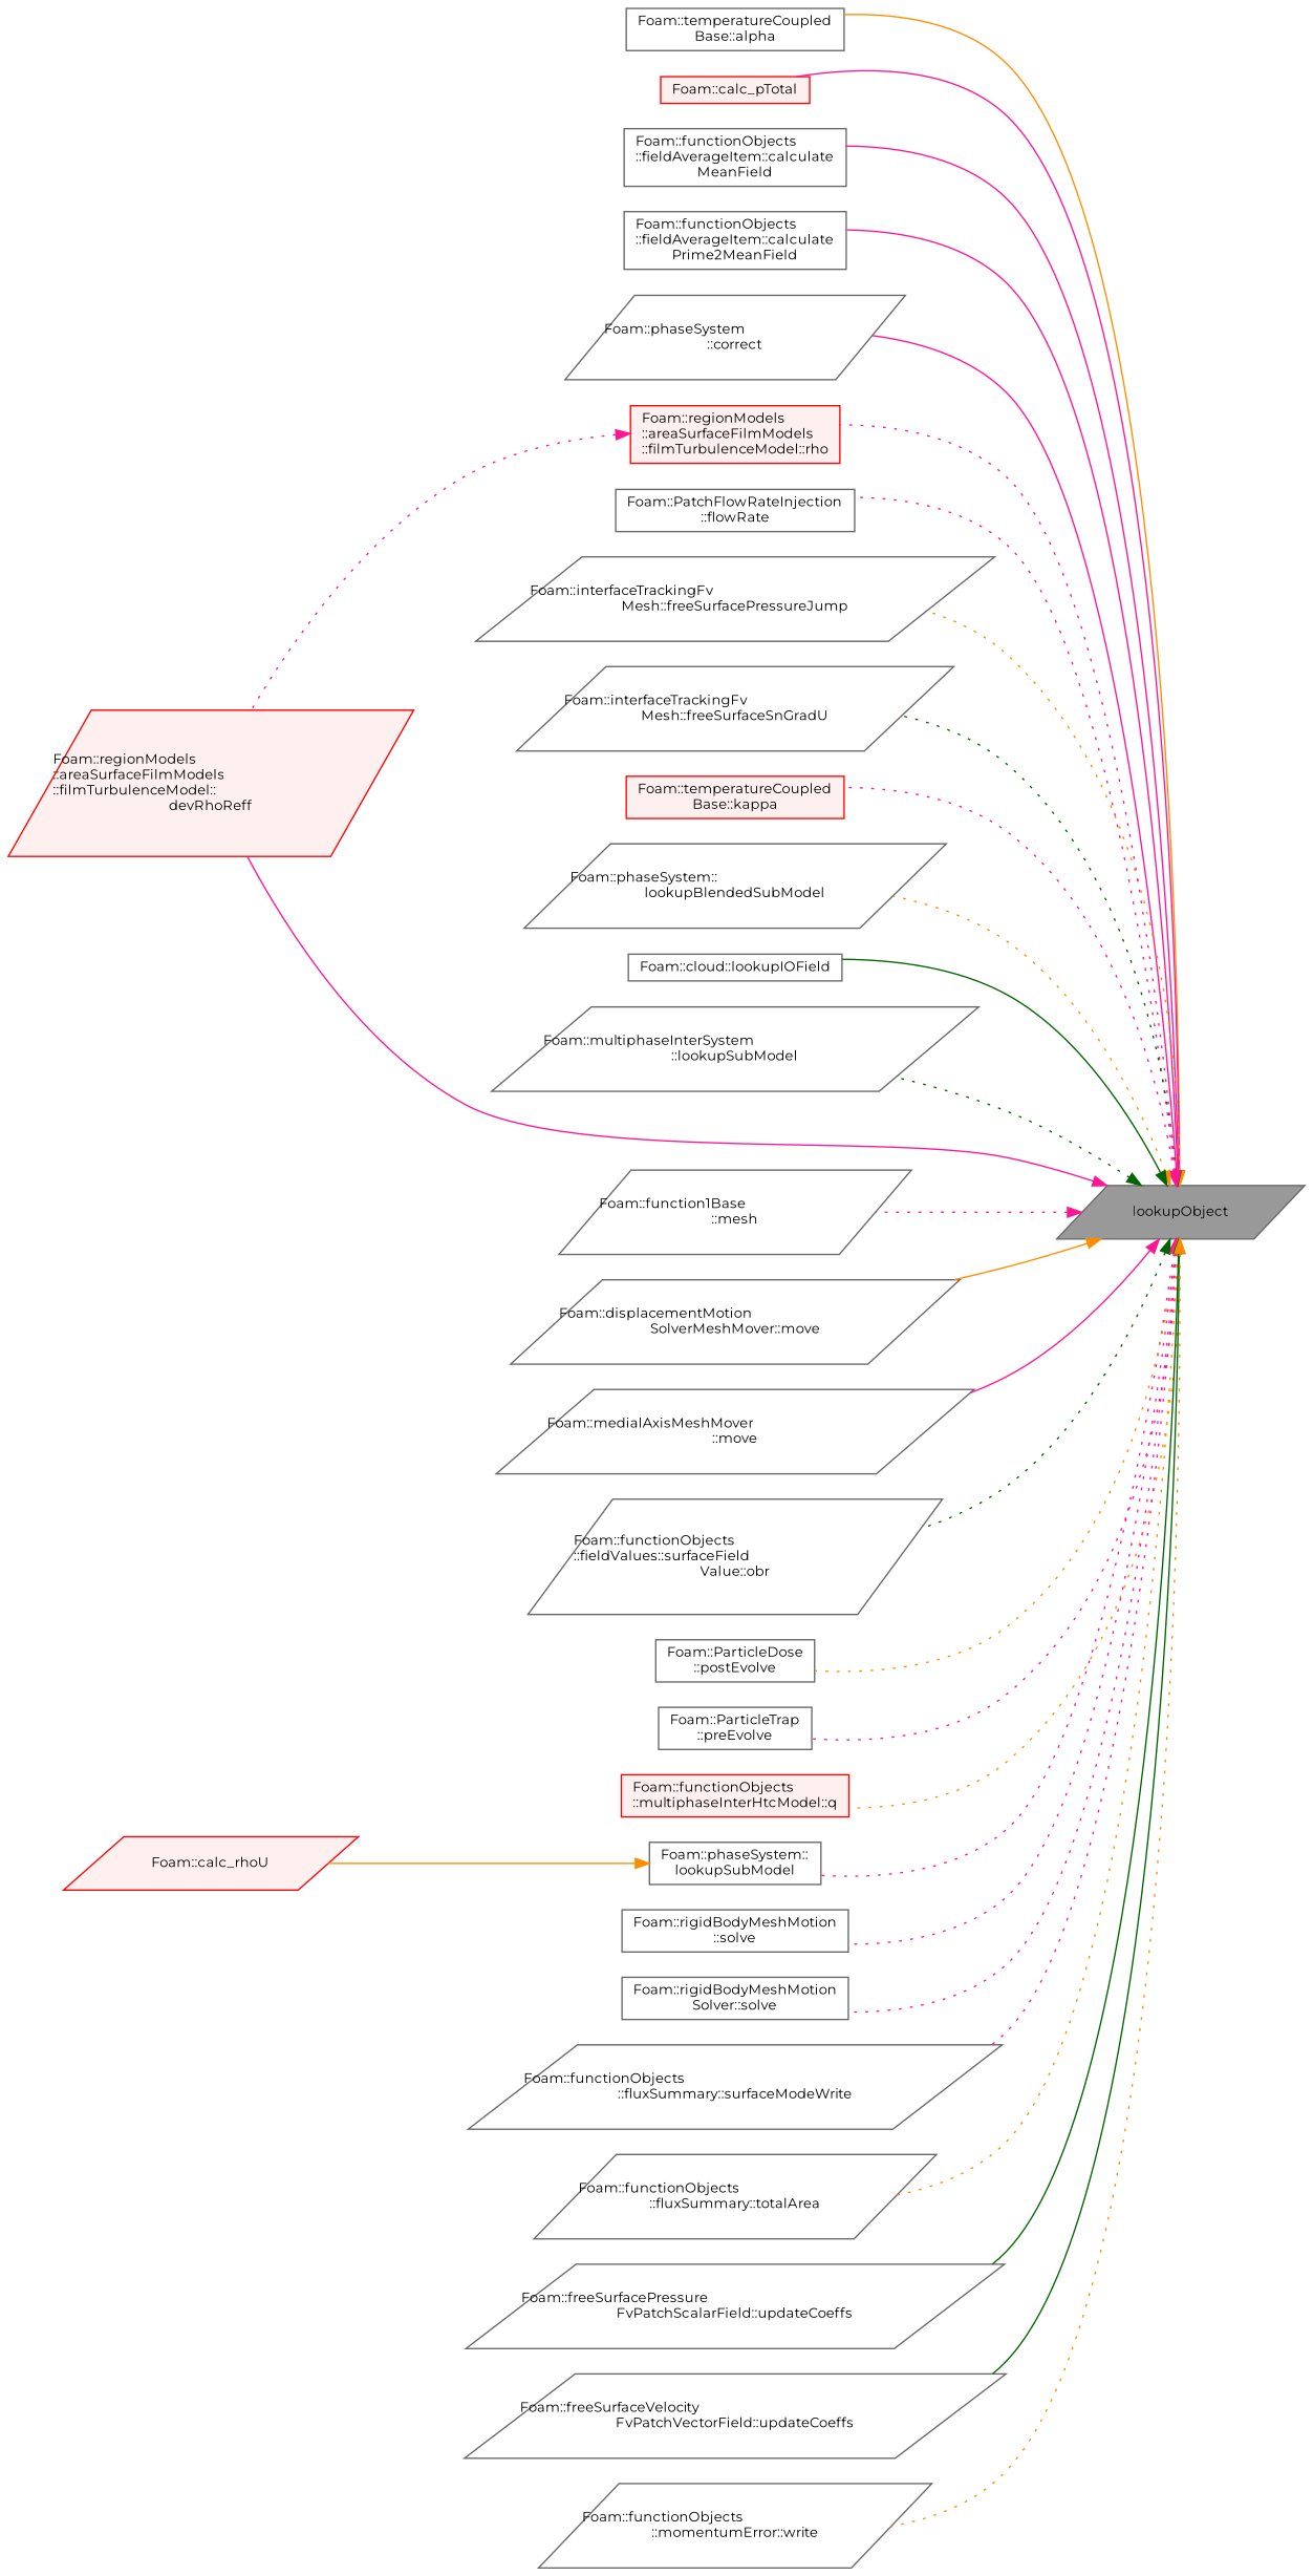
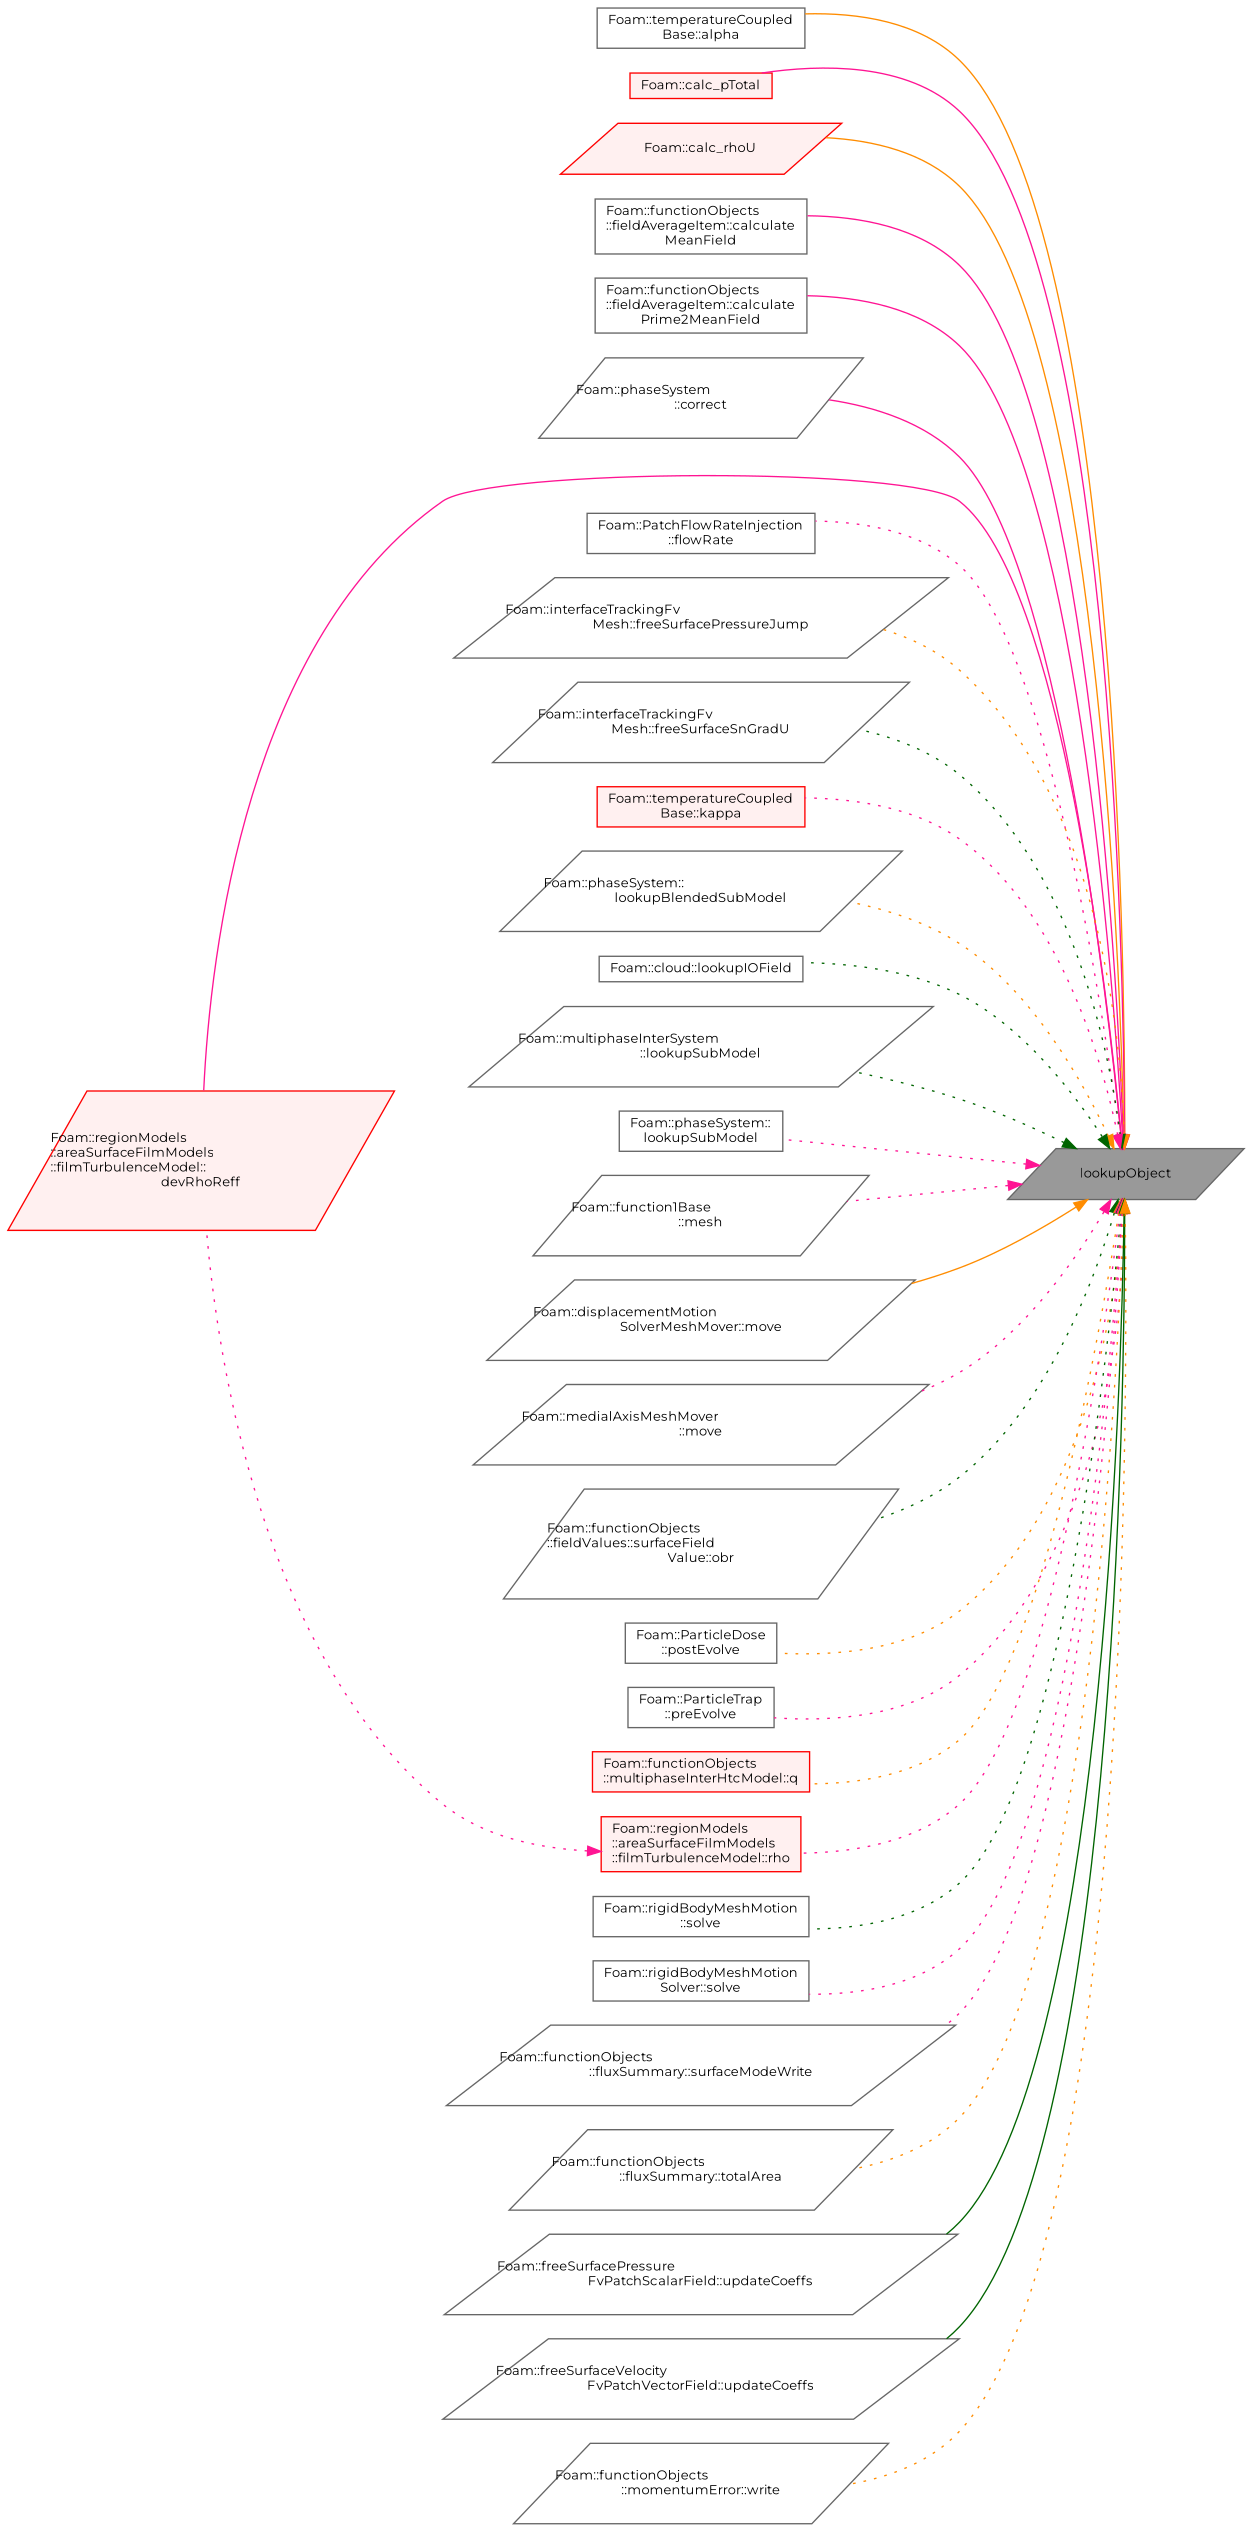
  digraph {
    fontname=Montserrat
    rankdir=RL
    node [color=grey40 fillcolor=white fontname=Montserrat fontsize=10 shape=parallelogram style=filled]
    edge [color=deeppink dir=back fontname=Montserrat fontsize=10 labelfontname=Helvetica labelfontsize=10 style=dotted]
    n1 [color=gray40 fillcolor=grey60 fontcolor=black height=0.2 label=lookupObject width=0.4]
    n2 [height=0.2 label="Foam::temperatureCoupled\lBase::alpha" shape=box width=0.4]
    n3 [color=red fillcolor="#FFF0F0" height=0.2 label="Foam::calc_pTotal" shape=box width=0.4]
    n4 [color=red fillcolor="#FFF0F0" height=0.2 label="Foam::calc_rhoU" width=0.4]
    n5 [height=0.2 label="Foam::functionObjects\l::fieldAverageItem::calculate\lMeanField" shape=box width=0.4]
    n6 [height=0.2 label="Foam::functionObjects\l::fieldAverageItem::calculate\lPrime2MeanField" shape=box width=0.4]
    n7 [height=0.2 label="Foam::phaseSystem\l::correct" width=0.4]
    n8 [color=red fillcolor="#FFF0F0" height=0.2 label="Foam::regionModels\l::areaSurfaceFilmModels\l::filmTurbulenceModel::\ldevRhoReff" width=0.4]
    n9 [height=0.2 label="Foam::PatchFlowRateInjection\l::flowRate" shape=box width=0.4]
    n10 [height=0.2 label="Foam::interfaceTrackingFv\lMesh::freeSurfacePressureJump" width=0.4]
    n11 [height=0.2 label="Foam::interfaceTrackingFv\lMesh::freeSurfaceSnGradU" width=0.4]
    n12 [color=red fillcolor="#FFF0F0" height=0.2 label="Foam::temperatureCoupled\lBase::kappa" shape=box width=0.4]
    n13 [height=0.2 label="Foam::phaseSystem::\llookupBlendedSubModel" width=0.4]
    n14 [height=0.2 label="Foam::cloud::lookupIOField" shape=box width=0.4]
    n15 [height=0.2 label="Foam::multiphaseInterSystem\l::lookupSubModel" width=0.4]
    n16 [height=0.2 label="Foam::phaseSystem::\llookupSubModel" shape=box width=0.4]
    n17 [height=0.2 label="Foam::function1Base\l::mesh" width=0.4]
    n18 [height=0.2 label="Foam::displacementMotion\lSolverMeshMover::move" width=0.4]
    n19 [height=0.2 label="Foam::medialAxisMeshMover\l::move" width=0.4]
    n20 [height=0.2 label="Foam::functionObjects\l::fieldValues::surfaceField\lValue::obr" width=0.4]
    n21 [height=0.2 label="Foam::ParticleDose\l::postEvolve" shape=box width=0.4]
    n22 [height=0.2 label="Foam::ParticleTrap\l::preEvolve" shape=box width=0.4]
    n23 [color=red fillcolor="#FFF0F0" height=0.2 label="Foam::functionObjects\l::multiphaseInterHtcModel::q" shape=box width=0.4]
    n24 [color=red fillcolor="#FFF0F0" height=0.2 label="Foam::regionModels\l::areaSurfaceFilmModels\l::filmTurbulenceModel::rho" shape=box width=0.4]
    n25 [height=0.2 label="Foam::rigidBodyMeshMotion\l::solve" shape=box width=0.4]
    n26 [height=0.2 label="Foam::rigidBodyMeshMotion\lSolver::solve" shape=box width=0.4]
    n27 [height=0.2 label="Foam::functionObjects\l::fluxSummary::surfaceModeWrite" width=0.4]
    n28 [height=0.2 label="Foam::functionObjects\l::fluxSummary::totalArea" width=0.4]
    n29 [height=0.2 label="Foam::freeSurfacePressure\lFvPatchScalarField::updateCoeffs" width=0.4]
    n30 [height=0.2 label="Foam::freeSurfaceVelocity\lFvPatchVectorField::updateCoeffs" width=0.4]
    n31 [height=0.2 label="Foam::functionObjects\l::momentumError::write" width=0.4]
    n1 -> n2 [color=darkorange style=solid]
    n1 -> n3 [style=solid]
-   n16 -> n4 [color=darkorange style=solid]
+   n1 -> n4 [color=darkorange style=solid]
    n1 -> n5 [style=solid]
    n1 -> n6 [style=solid]
    n1 -> n7 [style=solid]
    n1 -> n8 [style=solid]
    n1 -> n9
    n1 -> n10 [color=darkorange]
    n1 -> n11 [color=darkgreen]
    n1 -> n12
    n1 -> n13 [color=darkorange]
-   n1 -> n14 [color=darkgreen style=solid]
+   n1 -> n14 [color=darkgreen]
    n1 -> n15 [color=darkgreen]
    n1 -> n16
    n1 -> n17
    n1 -> n18 [color=darkorange style=solid]
-   n1 -> n19 [style=solid]
+   n1 -> n19
    n1 -> n20 [color=darkgreen]
    n1 -> n21 [color=darkorange]
    n1 -> n22
    n1 -> n23 [color=darkorange]
    n1 -> n24
-   n1 -> n25
+   n1 -> n25 [color=darkgreen]
    n1 -> n26
    n1 -> n27
    n1 -> n28 [color=darkorange]
    n1 -> n29 [color=darkgreen style=solid]
    n1 -> n30 [color=darkgreen style=solid]
    n1 -> n31 [color=darkorange]
    n24 -> n8
  }
